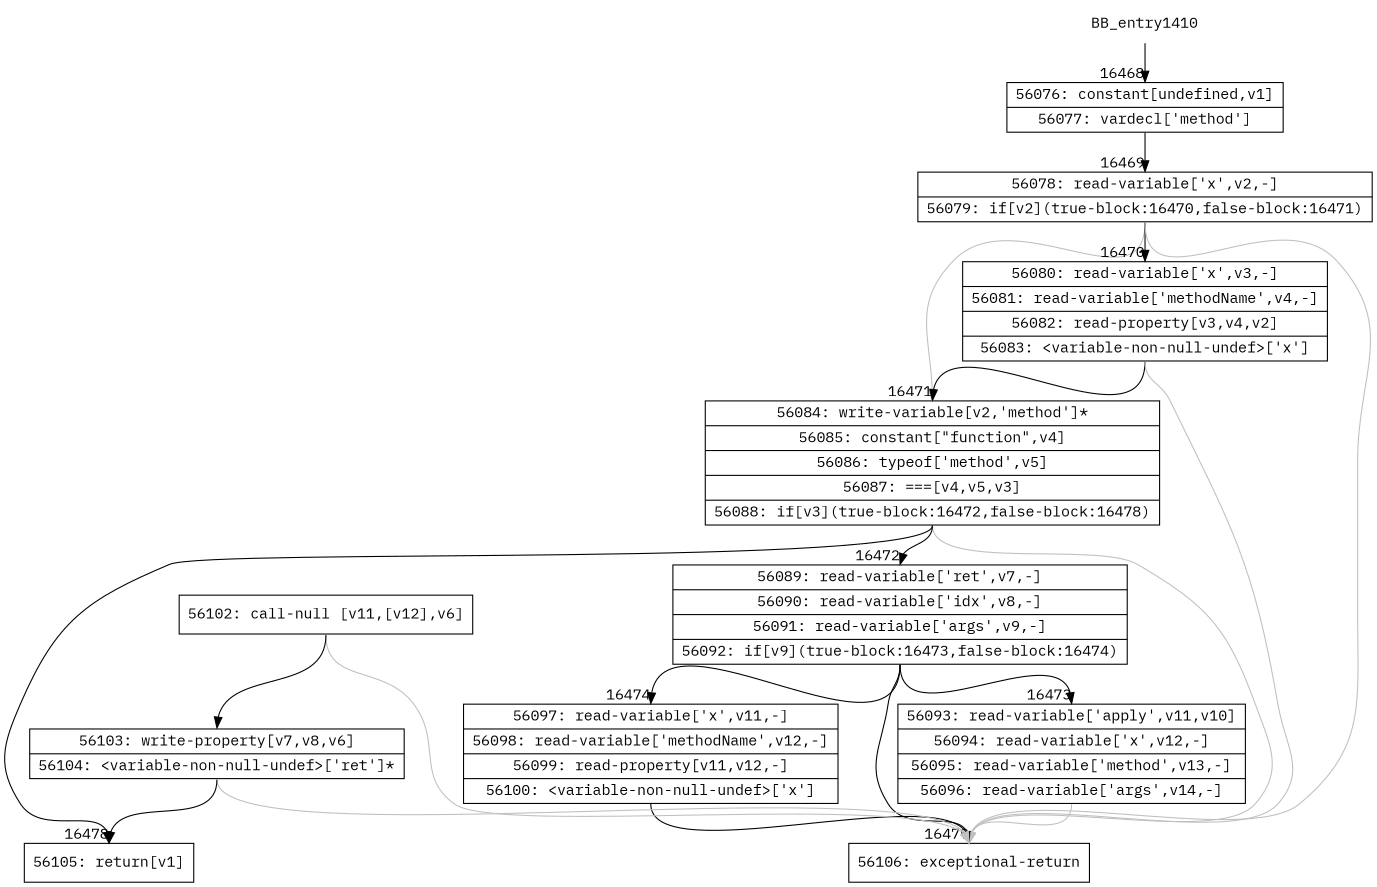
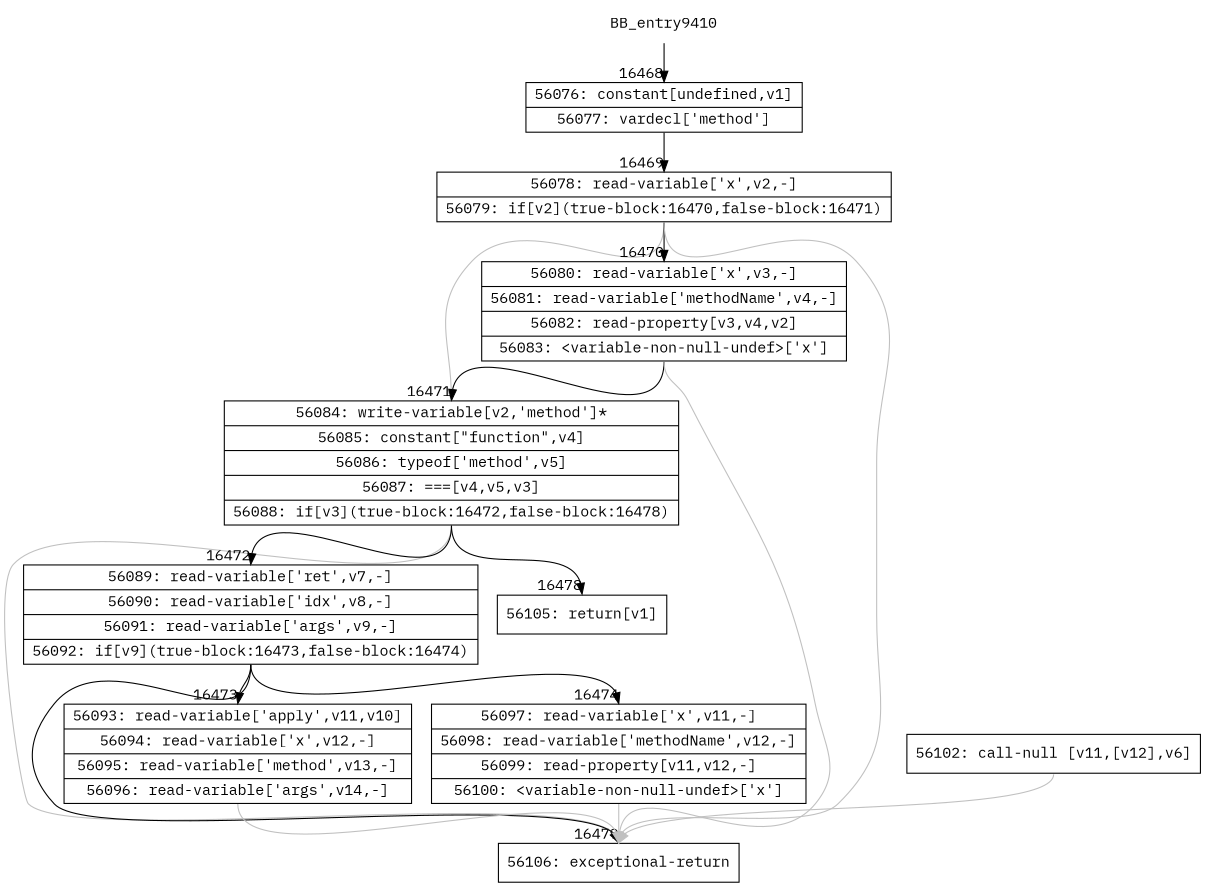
  digraph {
    fontname="IBM Plex Mono"
    rankdir=TD
    node [fontname="IBM Plex Mono" shape=record]
    edge [fontname="IBM Plex Mono" headport=n tailport=s]
-   BB_entry1410 [shape=none]
+   BB_entry1410 [shape=none label=BB_entry9410]
    n2 [label="{56076: constant[undefined,v1]|56077: vardecl['method']}"]
    n3 [label="{56078: read-variable['x',v2,-]|56079: if[v2](true-block:16470,false-block:16471)}"]
    n4 [label="{56084: write-variable[v2,'method']*|56085: constant[\"function\",v4]|56086: typeof['method',v5]|56087: ===[v4,v5,v3]|56088: if[v3](true-block:16472,false-block:16478)}"]
    n5 [label="{56080: read-variable['x',v3,-]|56081: read-variable['methodName',v4,-]|56082: read-property[v3,v4,v2]|56083: \<variable-non-null-undef\>['x']}"]
    n6 [label="{56106: exceptional-return}"]
    n7 [label="{56089: read-variable['ret',v7,-]|56090: read-variable['idx',v8,-]|56091: read-variable['args',v9,-]|56092: if[v9](true-block:16473,false-block:16474)}"]
    n8 [label="{56105: return[v1]}"]
    n9 [label="{56093: read-variable['apply',v11,v10]|56094: read-variable['x',v12,-]|56095: read-variable['method',v13,-]|56096: read-variable['args',v14,-]}"]
    n10 [label="{56097: read-variable['x',v11,-]|56098: read-variable['methodName',v12,-]|56099: read-property[v11,v12,-]|56100: \<variable-non-null-undef\>['x']}"]
    n11 [label="{56102: call-null [v11,[v12],v6]}"]
-   n12 [label="{56103: write-property[v7,v8,v6]|56104: \<variable-non-null-undef\>['ret']*}"]
    BB_entry1410 -> n2 [headlabel="    16468"]
    n2 -> n3 [headlabel="      16469"]
    n3 -> n4 [color=gray headlabel="      16471"]
    n3 -> n5 [headlabel="      16470"]
    n3 -> n6 [color=gray headlabel="      16479"]
    n4 -> n6 [color=gray]
    n4 -> n7 [headlabel="      16472"]
    n4 -> n8 [headlabel="      16478"]
    n5 -> n4
    n5 -> n6 [color=gray]
    n7 -> n6 [color=black]
    n7 -> n9 [headlabel="      16473"]
    n7 -> n10 [headlabel="      16474"]
    n9 -> n6 [color=gray]
-   n10 -> n6 [color=black]
+   n10 -> n6 [color=gray]
    n11 -> n6 [color=gray]
-   n11 -> n12
-   n12 -> n6 [color=gray]
-   n12 -> n8
  }
